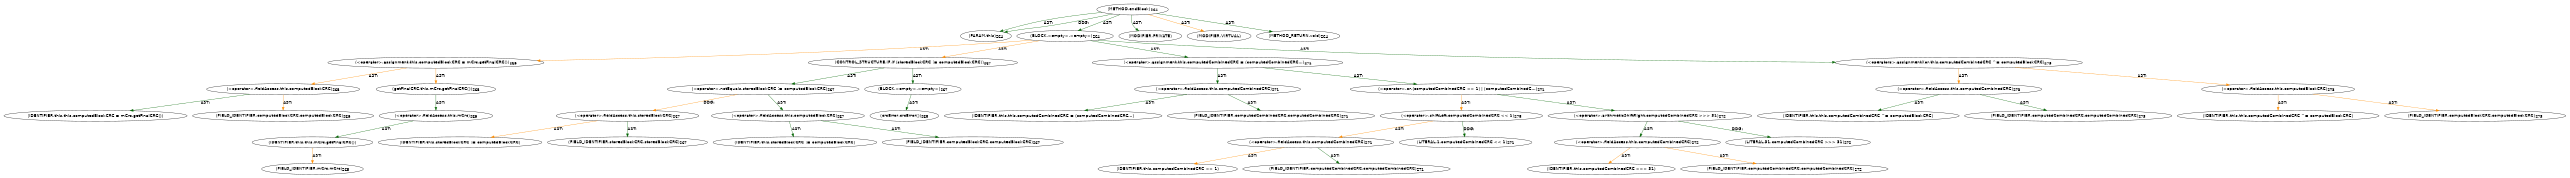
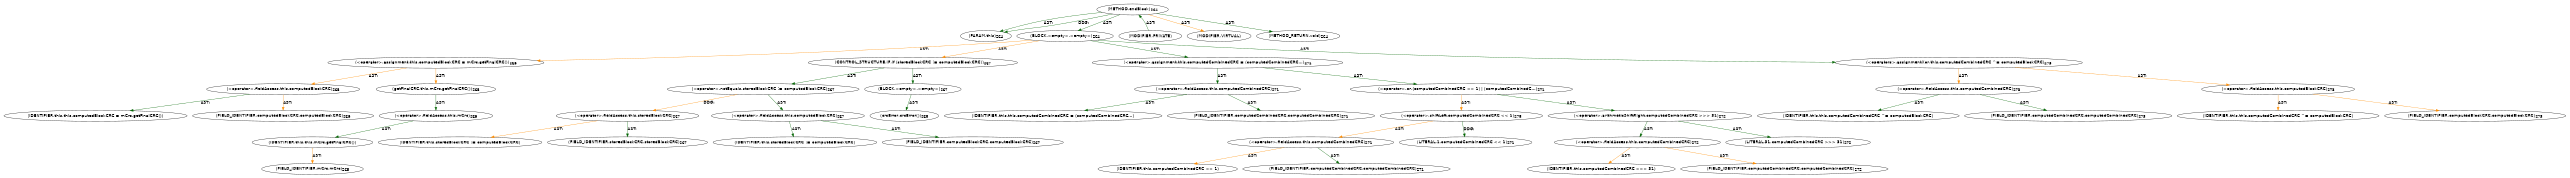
  digraph {
    fontname="DejaVu Sans"
    node [fontname="DejaVu Sans"]
    edge [color=darkgreen fontname="DejaVu Sans"]
    n1 [label=<(METHOD,endBlock)<SUB>264</SUB>>]
    n2 [label=<(PARAM,this)<SUB>264</SUB>>]
    n3 [label=<(BLOCK,&lt;empty&gt;,&lt;empty&gt;)<SUB>264</SUB>>]
    n4 [label=<(MODIFIER,PRIVATE)>]
    n5 [label=<(MODIFIER,VIRTUAL)>]
    n6 [label=<(METHOD_RETURN,void)<SUB>264</SUB>>]
    n7 [label=<(&lt;operator&gt;.assignment,this.computedBlockCRC = mCrc.getFinalCRC())<SUB>265</SUB>>]
    n8 [label=<(CONTROL_STRUCTURE,IF,if (storedBlockCRC != computedBlockCRC))<SUB>267</SUB>>]
    n9 [label=<(&lt;operator&gt;.assignment,this.computedCombinedCRC = (computedCombinedCRC...)<SUB>271</SUB>>]
    n10 [label=<(&lt;operators&gt;.assignmentXor,this.computedCombinedCRC ^= computedBlockCRC)<SUB>273</SUB>>]
    n11 [label=<(&lt;operator&gt;.fieldAccess,this.computedBlockCRC)<SUB>265</SUB>>]
    n12 [label=<(getFinalCRC,this.mCrc.getFinalCRC())<SUB>265</SUB>>]
    n13 [label=<(&lt;operator&gt;.notEquals,storedBlockCRC != computedBlockCRC)<SUB>267</SUB>>]
    n14 [label=<(BLOCK,&lt;empty&gt;,&lt;empty&gt;)<SUB>267</SUB>>]
    n15 [label=<(&lt;operator&gt;.fieldAccess,this.computedCombinedCRC)<SUB>271</SUB>>]
    n16 [label=<(&lt;operator&gt;.or,(computedCombinedCRC &lt;&lt; 1) | (computedCombinedC...)<SUB>271</SUB>>]
    n17 [label=<(&lt;operator&gt;.fieldAccess,this.computedCombinedCRC)<SUB>273</SUB>>]
    n18 [label=<(&lt;operator&gt;.fieldAccess,this.computedBlockCRC)<SUB>273</SUB>>]
    n19 [label=<(IDENTIFIER,this,this.computedBlockCRC = mCrc.getFinalCRC())>]
    n20 [label=<(FIELD_IDENTIFIER,computedBlockCRC,computedBlockCRC)<SUB>265</SUB>>]
    n21 [label=<(&lt;operator&gt;.fieldAccess,this.mCrc)<SUB>265</SUB>>]
    n22 [label=<(IDENTIFIER,this,this.mCrc.getFinalCRC())>]
    n23 [label=<(FIELD_IDENTIFIER,mCrc,mCrc)<SUB>265</SUB>>]
    n24 [label=<(&lt;operator&gt;.fieldAccess,this.storedBlockCRC)<SUB>267</SUB>>]
    n25 [label=<(&lt;operator&gt;.fieldAccess,this.computedBlockCRC)<SUB>267</SUB>>]
    n26 [label=<(crcError,crcError())<SUB>268</SUB>>]
    n27 [label=<(IDENTIFIER,this,storedBlockCRC != computedBlockCRC)>]
    n28 [label=<(FIELD_IDENTIFIER,storedBlockCRC,storedBlockCRC)<SUB>267</SUB>>]
    n29 [label=<(IDENTIFIER,this,storedBlockCRC != computedBlockCRC)>]
    n30 [label=<(FIELD_IDENTIFIER,computedBlockCRC,computedBlockCRC)<SUB>267</SUB>>]
    n31 [label=<(IDENTIFIER,this,this.computedCombinedCRC = (computedCombinedCRC...)>]
    n32 [label=<(FIELD_IDENTIFIER,computedCombinedCRC,computedCombinedCRC)<SUB>271</SUB>>]
    n33 [label=<(&lt;operator&gt;.shiftLeft,computedCombinedCRC &lt;&lt; 1)<SUB>278</SUB>>]
    n34 [label=<(&lt;operator&gt;.arithmeticShiftRight,computedCombinedCRC &gt;&gt;&gt; 31)<SUB>272</SUB>>]
    n35 [label=<(&lt;operator&gt;.fieldAccess,this.computedCombinedCRC)<SUB>271</SUB>>]
    n36 [label=<(LITERAL,1,computedCombinedCRC &lt;&lt; 1)<SUB>271</SUB>>]
    n37 [label=<(&lt;operator&gt;.fieldAccess,this.computedCombinedCRC)<SUB>272</SUB>>]
    n38 [label=<(LITERAL,31,computedCombinedCRC &gt;&gt;&gt; 31)<SUB>272</SUB>>]
    n39 [label=<(IDENTIFIER,this,computedCombinedCRC &lt;&lt; 1)>]
    n40 [label=<(FIELD_IDENTIFIER,computedCombinedCRC,computedCombinedCRC)<SUB>271</SUB>>]
    n41 [label=<(IDENTIFIER,this,computedCombinedCRC &gt;&gt;&gt; 31)>]
    n42 [label=<(FIELD_IDENTIFIER,computedCombinedCRC,computedCombinedCRC)<SUB>272</SUB>>]
    n43 [label=<(IDENTIFIER,this,this.computedCombinedCRC ^= computedBlockCRC)>]
    n44 [label=<(FIELD_IDENTIFIER,computedCombinedCRC,computedCombinedCRC)<SUB>273</SUB>>]
    n45 [label=<(IDENTIFIER,this,this.computedCombinedCRC ^= computedBlockCRC)>]
    n46 [label=<(FIELD_IDENTIFIER,computedBlockCRC,computedBlockCRC)<SUB>273</SUB>>]
    n1 -> n2 [label="AST: "]
    n1 -> n2 [label="DDG: "]
    n1 -> n3 [label="AST: "]
-   n1 -> n4 [label="AST: "]
+   n4 -> n1 [label="AST: "]
    n1 -> n5 [color=darkorange label="AST: "]
    n1 -> n6 [label="AST: "]
    n3 -> n7 [color=darkorange label="AST: "]
    n3 -> n8 [color=darkorange label="AST: "]
    n3 -> n9 [label="AST: "]
    n3 -> n10 [label="AST: "]
    n7 -> n11 [color=darkorange label="AST: "]
    n7 -> n12 [color=darkorange label="AST: "]
    n8 -> n13 [label="AST: "]
    n8 -> n14 [label="AST: "]
    n9 -> n15 [label="AST: "]
    n9 -> n16 [label="AST: "]
    n10 -> n17 [color=darkorange label="AST: "]
    n10 -> n18 [color=darkorange label="AST: "]
    n11 -> n19 [label="AST: "]
    n11 -> n20 [color=darkorange label="AST: "]
    n12 -> n21 [label="AST: "]
    n13 -> n24 [color=darkorange label="DDG: "]
    n13 -> n25 [label="AST: "]
    n14 -> n26 [label="AST: "]
    n15 -> n31 [label="AST: "]
    n15 -> n32 [label="AST: "]
    n16 -> n33 [color=darkorange label="AST: "]
    n16 -> n34 [label="AST: "]
    n17 -> n43 [label="AST: "]
    n17 -> n44 [label="AST: "]
    n18 -> n45 [color=darkorange label="AST: "]
    n18 -> n46 [color=darkorange label="AST: "]
    n21 -> n22 [label="AST: "]
    n22 -> n23 [color=darkorange label="AST: "]
    n24 -> n27 [color=darkorange label="AST: "]
    n24 -> n28 [label="AST: "]
    n25 -> n29 [label="AST: "]
    n25 -> n30 [label="AST: "]
    n33 -> n35 [color=darkorange label="AST: "]
    n33 -> n36 [label="DDG: "]
    n34 -> n37 [label="AST: "]
-   n34 -> n38 [label="DDG: "]
+   n34 -> n38 [label="AST: "]
    n35 -> n39 [color=darkorange label="AST: "]
    n35 -> n40 [label="AST: "]
    n37 -> n41 [color=darkorange label="AST: "]
    n37 -> n42 [color=darkorange label="AST: "]
  }
